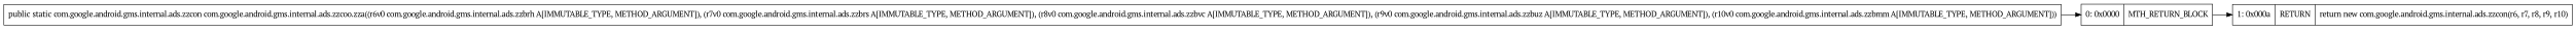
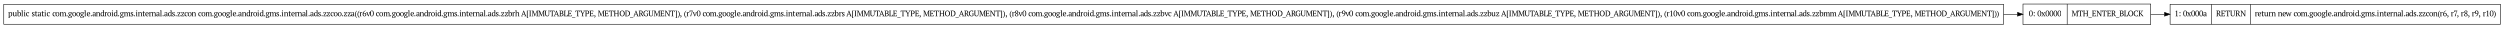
  digraph {
    rankdir=LR
    fontname="PT Serif"
    node [shape=record fontname="PT Serif"]
    edge [fontname="PT Serif"]
-   n1 [label="{0\:\ 0x0000|MTH_RETURN_BLOCK\l}"]
+   n1 [label="{0\:\ 0x0000|MTH_ENTER_BLOCK\l}"]
    n2 [label="{1\:\ 0x000a|RETURN\l|return new com.google.android.gms.internal.ads.zzcon(r6, r7, r8, r9, r10)\l}"]
    n3 [label="{public static com.google.android.gms.internal.ads.zzcon com.google.android.gms.internal.ads.zzcoo.zza((r6v0 com.google.android.gms.internal.ads.zzbrh A[IMMUTABLE_TYPE, METHOD_ARGUMENT]), (r7v0 com.google.android.gms.internal.ads.zzbrs A[IMMUTABLE_TYPE, METHOD_ARGUMENT]), (r8v0 com.google.android.gms.internal.ads.zzbvc A[IMMUTABLE_TYPE, METHOD_ARGUMENT]), (r9v0 com.google.android.gms.internal.ads.zzbuz A[IMMUTABLE_TYPE, METHOD_ARGUMENT]), (r10v0 com.google.android.gms.internal.ads.zzbmm A[IMMUTABLE_TYPE, METHOD_ARGUMENT])) }"]
    n1 -> n2
    n3 -> n1
  }
